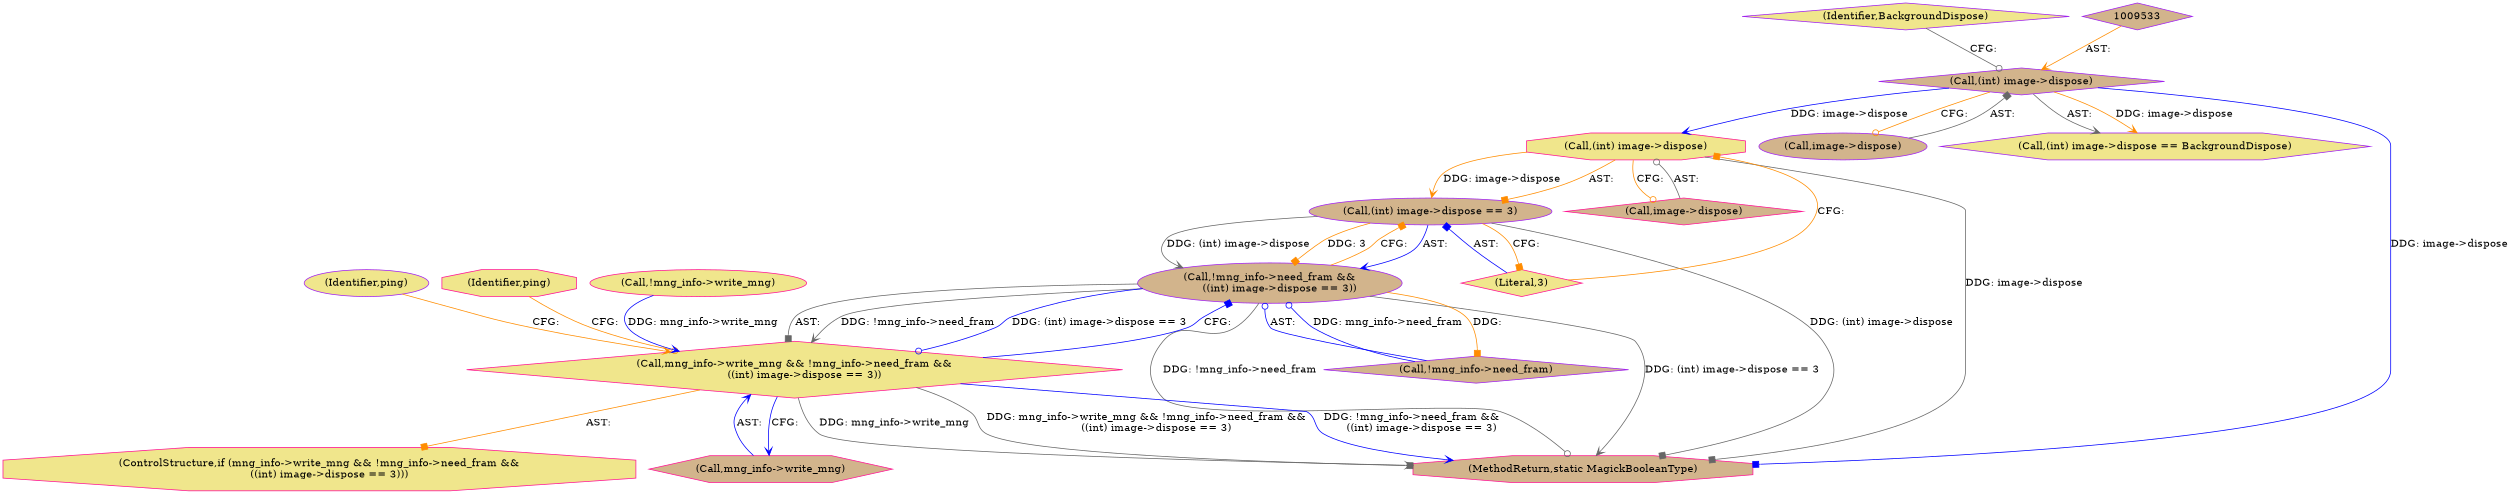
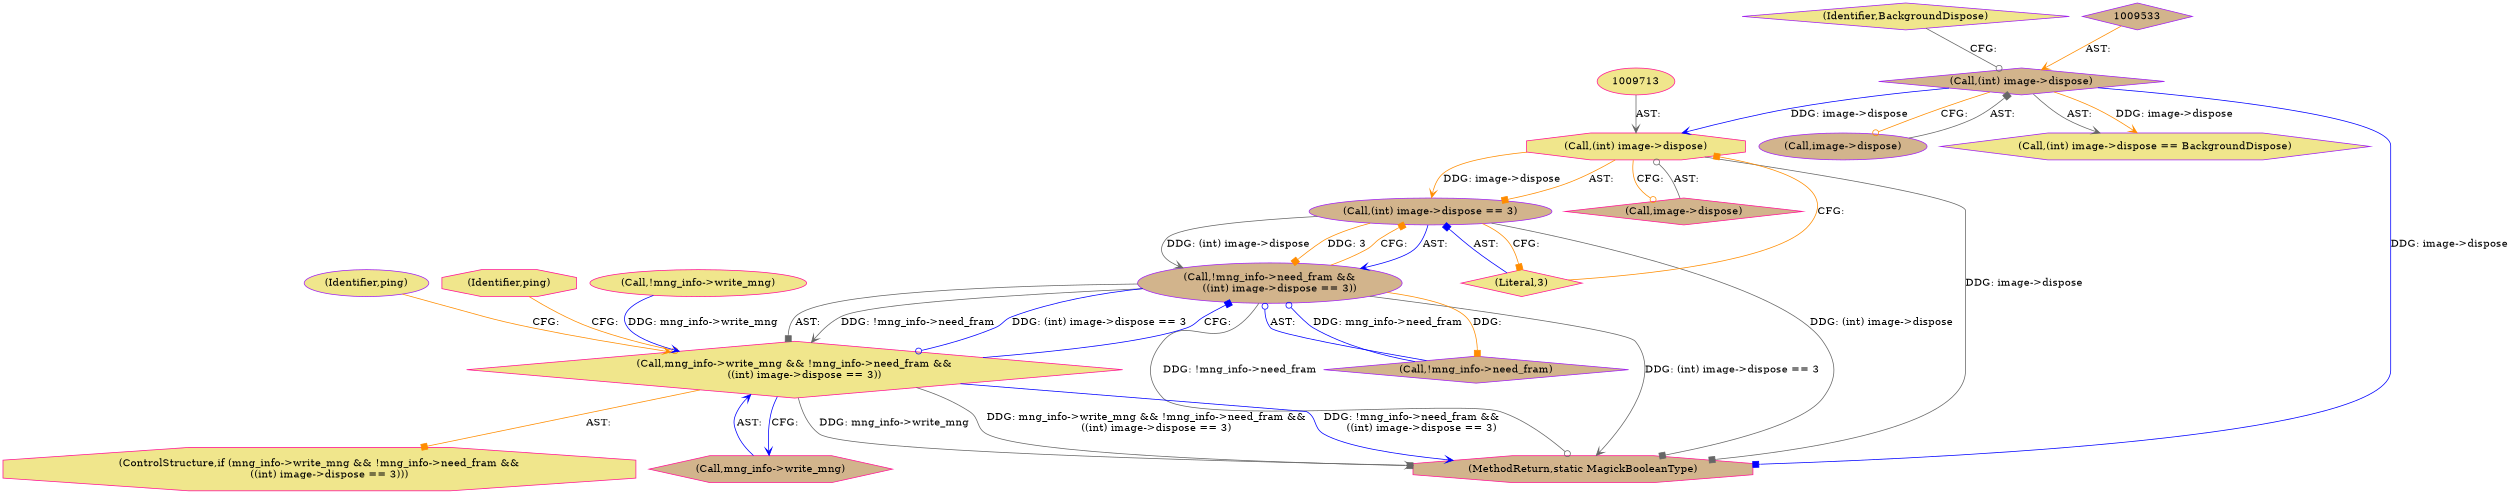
  digraph {
    node [color=deeppink fillcolor=khaki shape=diamond style=filled]
    edge [arrowhead=vee color=darkorange]
    n1 [label="(Call,(int) image->dispose)" shape=octagon]
    n2 [color=purple fillcolor=tan label="(Call,(int) image->dispose == 3)" shape=ellipse]
    n3 [fillcolor=tan label="(Call,image->dispose)"]
    n4 [fillcolor=tan label="(MethodReturn,static MagickBooleanType)" shape=octagon]
    n5 [color=purple fillcolor=tan label="(Call,!mng_info->need_fram &&\n      ((int) image->dispose == 3))" shape=ellipse]
    n6 [label="(Literal,3)"]
    n7 [color=purple fillcolor=tan label="(Call,(int) image->dispose)"]
    n8 [color=purple fillcolor=tan label="(Call,image->dispose)" shape=ellipse]
    n9 [color=purple label="(Call,(int) image->dispose == BackgroundDispose)" shape=hexagon]
    n10 [label="(Call,mng_info->write_mng && !mng_info->need_fram &&\n      ((int) image->dispose == 3))"]
    n11 [color=purple fillcolor=tan label="(Call,!mng_info->need_fram)"]
    n12 [label="(ControlStructure,if (mng_info->write_mng && !mng_info->need_fram &&\n      ((int) image->dispose == 3)))" shape=octagon]
    n13 [fillcolor=tan label="(Call,mng_info->write_mng)" shape=hexagon]
    n14 [label="(Identifier,ping)" shape=octagon]
    n15 [label="(Call,!mng_info->write_mng)" shape=ellipse]
    n16 [color=purple label="(Identifier,BackgroundDispose)"]
    n17 [color=purple label="(Identifier,ping)" shape=ellipse]
+   1009713 [shape=ellipse]
    1009533 [color=purple fillcolor=tan]
    n1 -> n2 [arrowhead=box label="AST: "]
    n1 -> n2 [label="DDG: image->dispose"]
    n1 -> n3 [arrowhead=odot label="CFG: "]
    n1 -> n4 [arrowhead=box color=gray40 label="DDG: image->dispose"]
    n2 -> n4 [arrowhead=box color=gray40 label="DDG: (int) image->dispose"]
    n2 -> n5 [color=blue label="AST: "]
    n2 -> n5 [color=gray40 label="DDG: (int) image->dispose"]
    n2 -> n5 [arrowhead=box label="DDG: 3"]
    n2 -> n6 [arrowhead=box label="CFG: "]
    n3 -> n1 [arrowhead=odot color=gray40 label="AST: "]
    n5 -> n2 [arrowhead=box label="CFG: "]
    n5 -> n4 [arrowhead=odot color=gray40 label="DDG: !mng_info->need_fram"]
    n5 -> n4 [color=gray40 label="DDG: (int) image->dispose == 3"]
    n5 -> n10 [arrowhead=box color=gray40 label="AST: "]
    n5 -> n10 [color=gray40 label="DDG: !mng_info->need_fram"]
    n5 -> n10 [arrowhead=odot color=blue label="DDG: (int) image->dispose == 3"]
    n5 -> n11 [arrowhead=box label="DDG: "]
    n6 -> n1 [arrowhead=box label="CFG: "]
    n6 -> n2 [arrowhead=box color=blue label="AST: "]
    n7 -> n1 [color=blue label="DDG: image->dispose"]
    n7 -> n4 [arrowhead=box color=blue label="DDG: image->dispose"]
    n7 -> n8 [arrowhead=odot label="CFG: "]
    n7 -> n9 [color=gray40 label="AST: "]
    n7 -> n9 [label="DDG: image->dispose"]
    n8 -> n7 [arrowhead=box color=gray40 label="AST: "]
    n10 -> n4 [color=gray40 label="DDG: mng_info->write_mng"]
    n10 -> n4 [arrowhead=box color=gray40 label="DDG: mng_info->write_mng && !mng_info->need_fram &&\n      ((int) image->dispose == 3)"]
    n10 -> n4 [color=blue label="DDG: !mng_info->need_fram &&\n      ((int) image->dispose == 3)"]
    n10 -> n5 [arrowhead=box color=blue label="CFG: "]
    n10 -> n12 [arrowhead=box label="AST: "]
    n10 -> n13 [color=blue label="CFG: "]
    n11 -> n5 [arrowhead=odot color=blue label="AST: "]
    n11 -> n5 [arrowhead=odot color=blue label="DDG: mng_info->need_fram"]
    n13 -> n10 [color=blue label="AST: "]
    n14 -> n10 [arrowhead=odot label="CFG: "]
    n15 -> n10 [color=blue label="DDG: mng_info->write_mng"]
    n16 -> n7 [arrowhead=odot color=gray40 label="CFG: "]
    n17 -> n10 [label="CFG: "]
+   1009713 -> n1 [color=gray40 label="AST: "]
    1009533 -> n7 [label="AST: "]
  }
